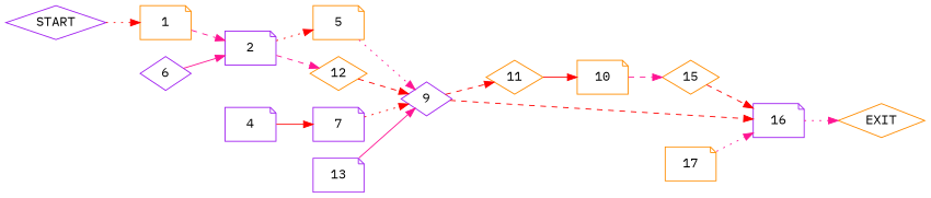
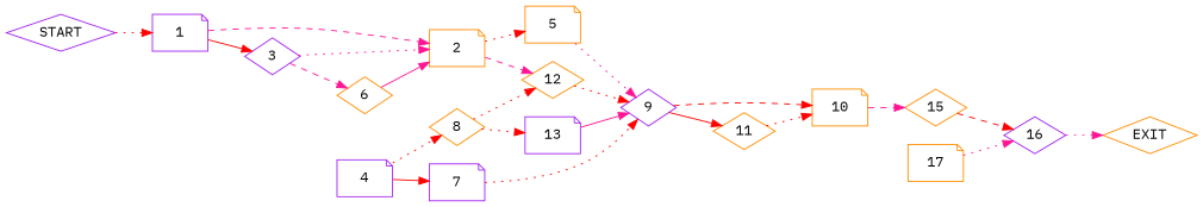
  digraph {
    fontname="IBM Plex Mono"
    rankdir=LR
    node [color=darkorange fontname="IBM Plex Mono" shape=diamond]
    edge [color=red fontname="IBM Plex Mono" style=dotted]
    n1 [color=purple label=START]
-   1 [shape=note]
-   2 [color=purple shape=note]
+   1 [color=purple shape=note]
+   2 [shape=note]
+   3 [color=purple]
    n5 [label=EXIT]
    5 [shape=note]
    12
-   6 [color=purple]
+   6
    4 [color=purple shape=note]
    7 [color=purple shape=note]
+   8
    9 [color=purple]
    13 [color=purple shape=note]
    10 [shape=note]
    11
    15
-   16 [color=purple shape=note]
+   16 [color=purple]
    17 [shape=note]
    n1 -> 1
    1 -> 2 [color=deeppink style=dashed]
+   1 -> 3 [style=solid]
    2 -> 5
    2 -> 12 [color=deeppink style=dashed]
+   3 -> 2 [color=deeppink]
+   3 -> 6 [color=deeppink style=dashed]
    5 -> 9 [color=deeppink]
-   12 -> 9 [style=dashed]
+   12 -> 9
    6 -> 2 [color=deeppink style=solid]
    4 -> 7 [style=solid]
+   4 -> 8
    7 -> 9
-   9 -> 16 [style=dashed]
-   9 -> 11 [style=dashed]
+   8 -> 12
+   8 -> 13
+   9 -> 10 [style=dashed]
+   9 -> 11 [style=solid]
    13 -> 9 [color=deeppink style=solid]
    10 -> 15 [color=deeppink style=dashed]
-   11 -> 10 [style=solid]
+   11 -> 10
    15 -> 16 [style=dashed]
    16 -> n5 [color=deeppink]
    17 -> 16 [color=deeppink]
  }
